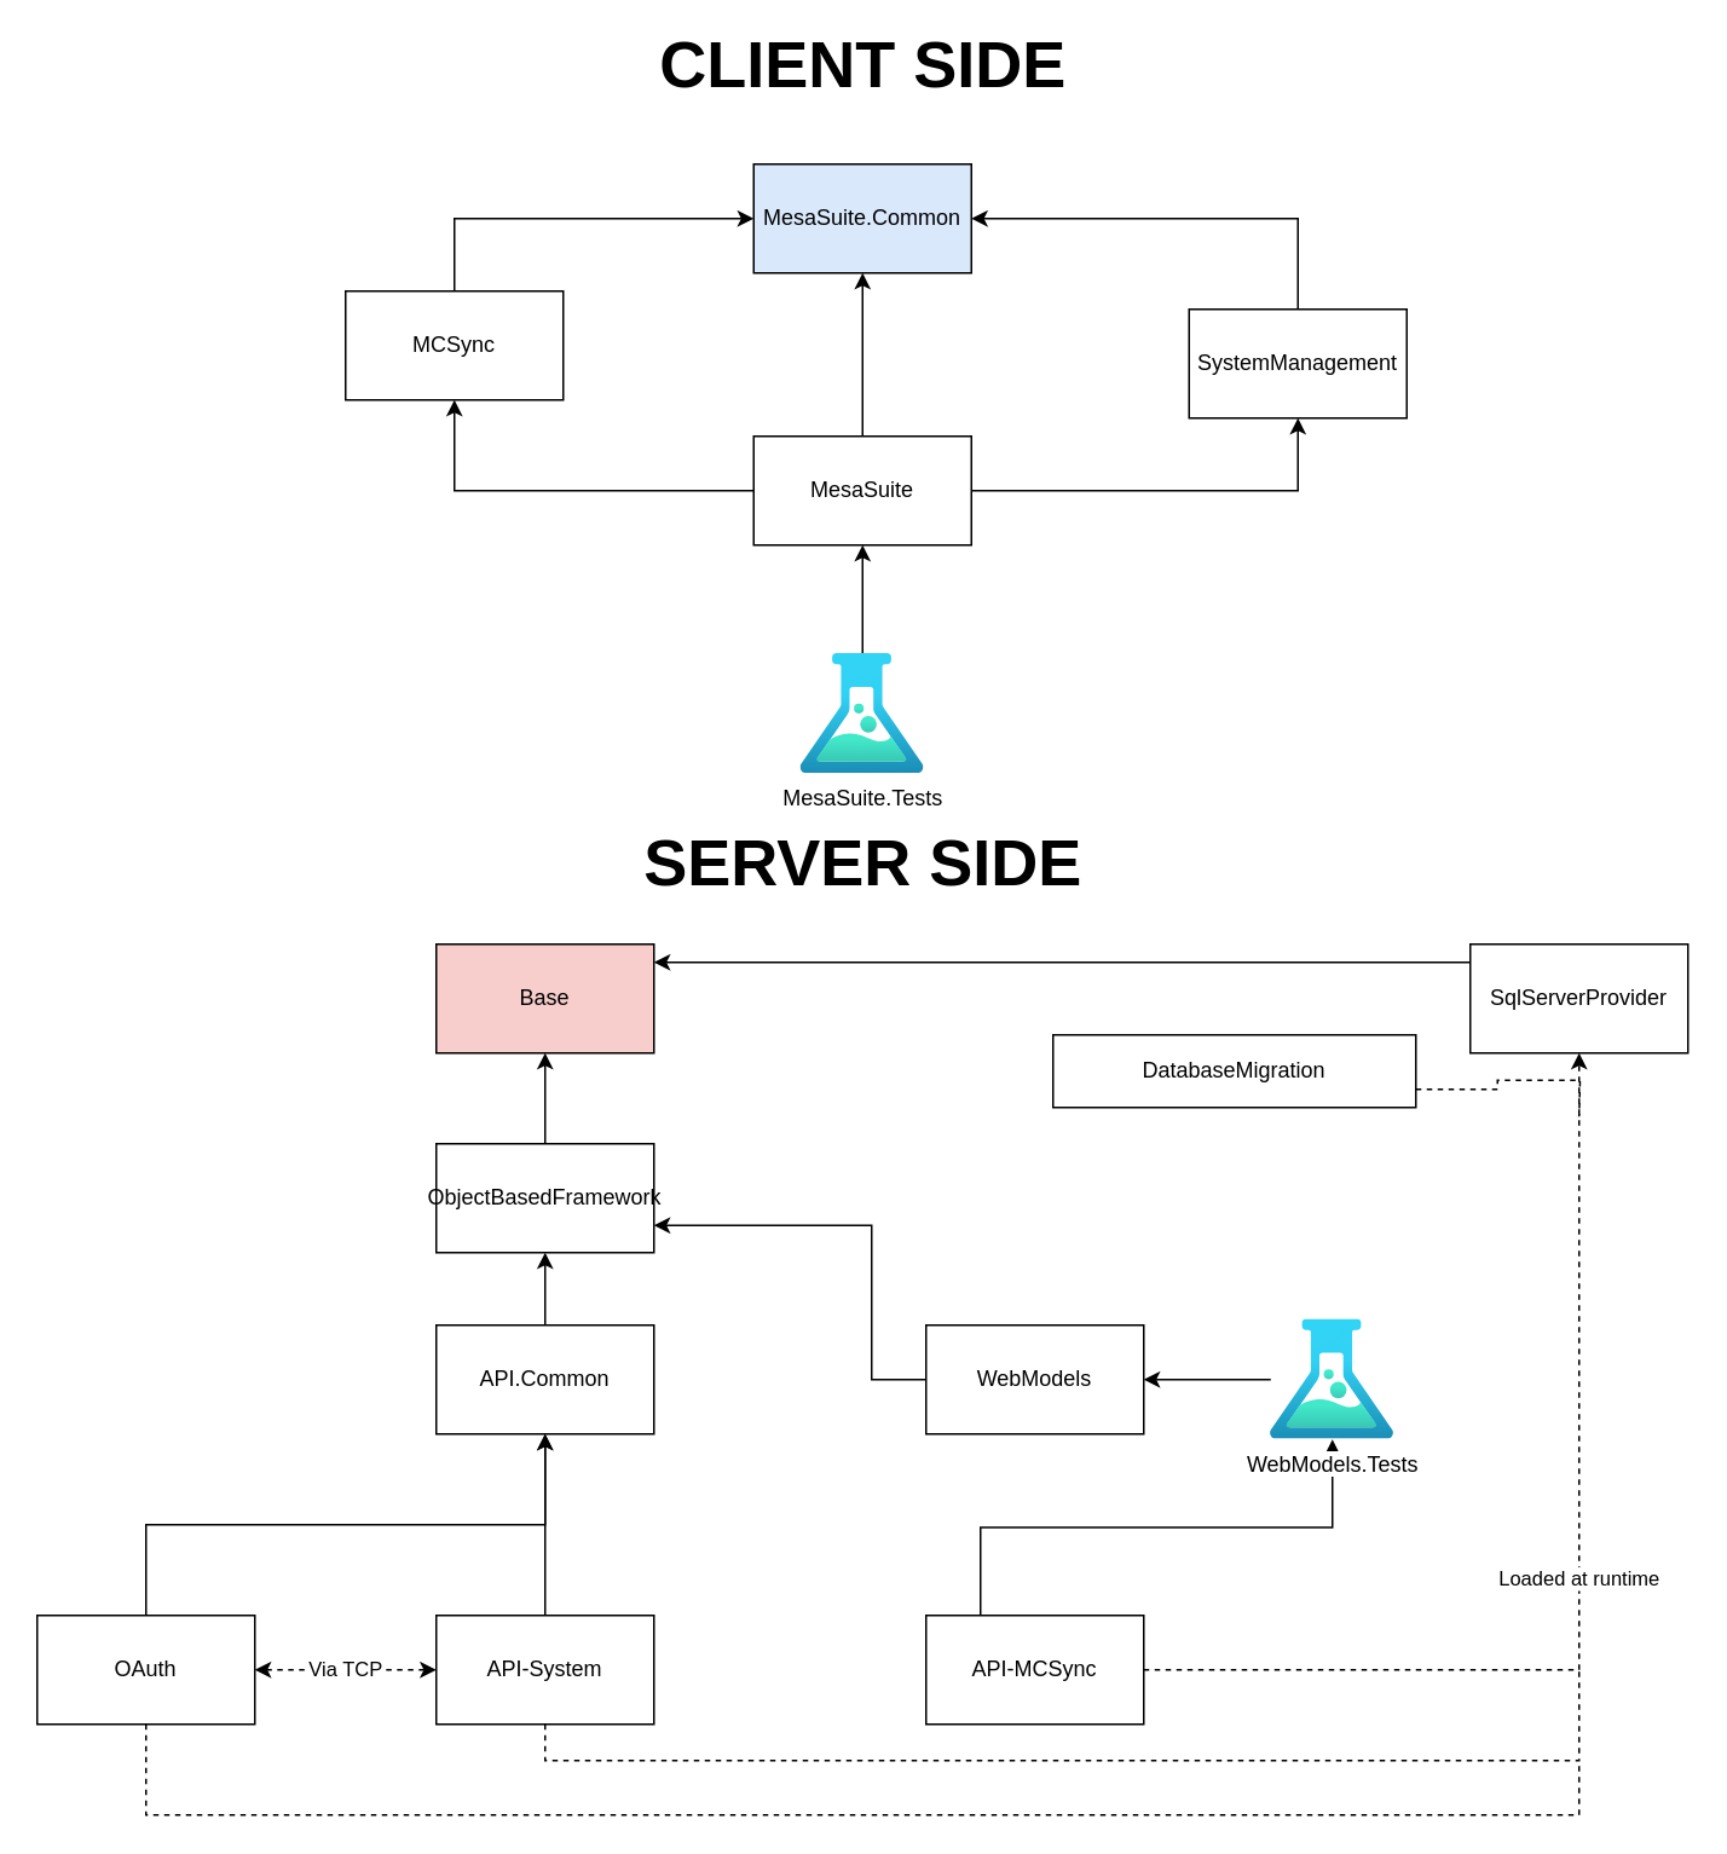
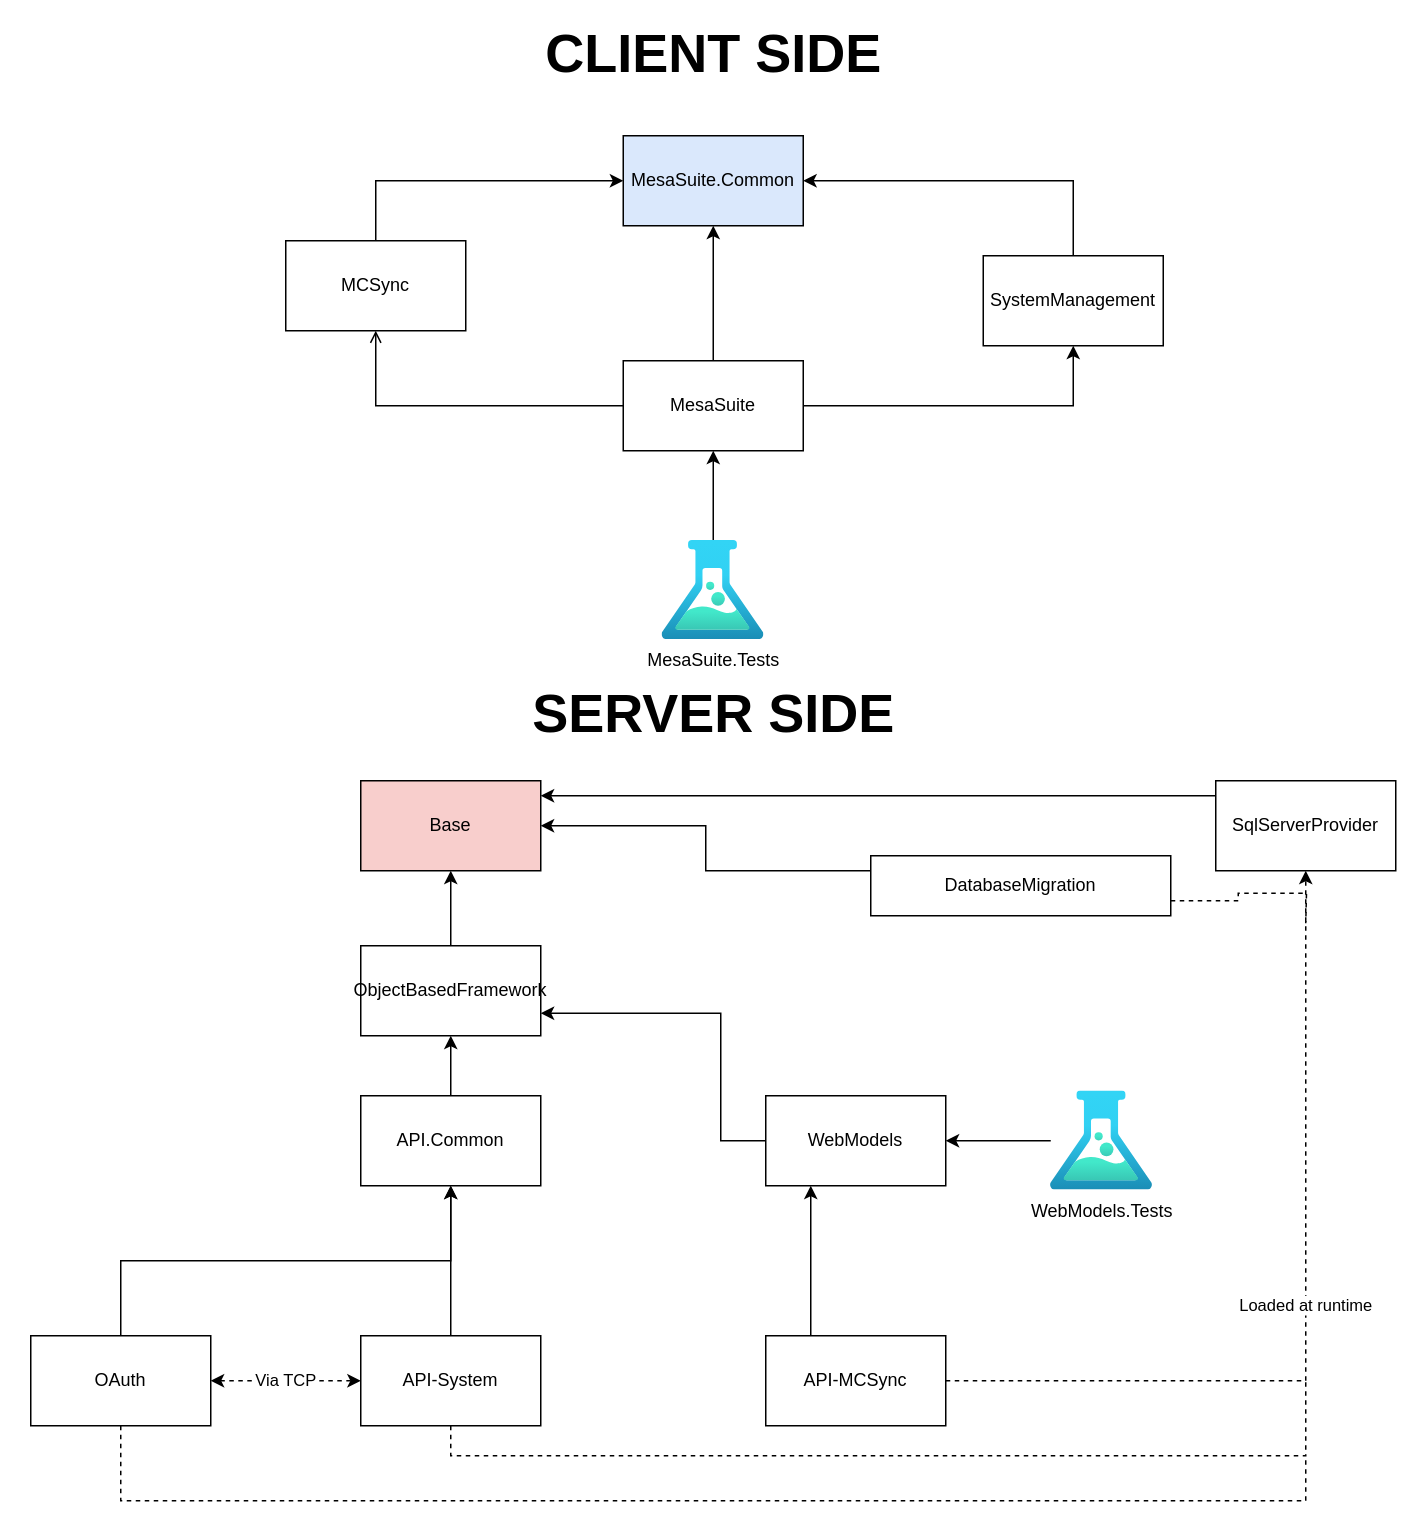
  <mxCell id="0" />
  <mxCell id="1" parent="0" />
  <mxCell id="2" value="MesaSuite.Common" style="rounded=0;whiteSpace=wrap;html=1;fillColor=#dae8fc;" vertex="1" parent="1"><mxGeometry x="415" y="90" width="120" height="60" as="geometry" /></mxCell>
  <mxCell id="3" style="edgeStyle=orthogonalEdgeStyle;rounded=0;orthogonalLoop=1;jettySize=auto;html=1;exitX=0.5;exitY=0;exitDx=0;exitDy=0;entryX=0.5;entryY=1;entryDx=0;entryDy=0;" edge="1" parent="1" source="6" target="2"><mxGeometry relative="1" as="geometry" /></mxCell>
- <mxCell id="4" style="edgeStyle=orthogonalEdgeStyle;rounded=0;orthogonalLoop=1;jettySize=auto;html=1;exitX=0;exitY=0.5;exitDx=0;exitDy=0;entryX=0.5;entryY=1;entryDx=0;entryDy=0;" edge="1" parent="1" source="6" target="8"><mxGeometry relative="1" as="geometry" /></mxCell>
+ <mxCell id="4" style="edgeStyle=orthogonalEdgeStyle;rounded=0;orthogonalLoop=1;jettySize=auto;html=1;exitX=0;exitY=0.5;exitDx=0;exitDy=0;entryX=0.5;entryY=1;entryDx=0;entryDy=0;endArrow=open;" edge="1" parent="1" source="6" target="8"><mxGeometry relative="1" as="geometry" /></mxCell>
  <mxCell id="5" style="edgeStyle=orthogonalEdgeStyle;rounded=0;orthogonalLoop=1;jettySize=auto;html=1;exitX=1;exitY=0.5;exitDx=0;exitDy=0;entryX=0.5;entryY=1;entryDx=0;entryDy=0;" edge="1" parent="1" source="6" target="10"><mxGeometry relative="1" as="geometry" /></mxCell>
  <mxCell id="6" value="MesaSuite" style="rounded=0;whiteSpace=wrap;html=1;" vertex="1" parent="1"><mxGeometry x="415" y="240" width="120" height="60" as="geometry" /></mxCell>
  <mxCell id="7" style="edgeStyle=orthogonalEdgeStyle;rounded=0;orthogonalLoop=1;jettySize=auto;html=1;entryX=0;entryY=0.5;entryDx=0;entryDy=0;exitX=0.5;exitY=0;exitDx=0;exitDy=0;" edge="1" parent="1" source="8" target="2"><mxGeometry relative="1" as="geometry" /></mxCell>
  <mxCell id="8" value="MCSync" style="rounded=0;whiteSpace=wrap;html=1;" vertex="1" parent="1"><mxGeometry x="190" y="160" width="120" height="60" as="geometry" /></mxCell>
  <mxCell id="9" style="edgeStyle=orthogonalEdgeStyle;rounded=0;orthogonalLoop=1;jettySize=auto;html=1;exitX=0.5;exitY=0;exitDx=0;exitDy=0;entryX=1;entryY=0.5;entryDx=0;entryDy=0;" edge="1" parent="1" source="10" target="2"><mxGeometry relative="1" as="geometry" /></mxCell>
  <mxCell id="10" value="SystemManagement" style="rounded=0;whiteSpace=wrap;html=1;" vertex="1" parent="1"><mxGeometry x="655" y="170" width="120" height="60" as="geometry" /></mxCell>
  <mxCell id="11" style="edgeStyle=orthogonalEdgeStyle;rounded=0;orthogonalLoop=1;jettySize=auto;html=1;entryX=0.5;entryY=1;entryDx=0;entryDy=0;" edge="1" parent="1" source="12" target="6"><mxGeometry relative="1" as="geometry" /></mxCell>
  <mxCell id="12" value="MesaSuite.Tests" style="aspect=fixed;html=1;points=[];align=center;image;fontSize=12;image=img/lib/azure2/general/Load_Test.svg;" vertex="1" parent="1"><mxGeometry x="441" y="360" width="68" height="66" as="geometry" /></mxCell>
  <mxCell id="13" value="" style="group" vertex="1" connectable="0" parent="1"><mxGeometry x="20" y="520" width="910" height="480" as="geometry" /></mxCell>
  <mxCell id="14" value="Base" style="rounded=0;whiteSpace=wrap;html=1;fillColor=#f8cecc;" vertex="1" parent="13"><mxGeometry x="220" width="120" height="60" as="geometry" /></mxCell>
  <mxCell id="15" style="edgeStyle=orthogonalEdgeStyle;rounded=0;orthogonalLoop=1;jettySize=auto;html=1;entryX=0.5;entryY=1;entryDx=0;entryDy=0;" edge="1" parent="13" source="16" target="14"><mxGeometry relative="1" as="geometry" /></mxCell>
  <mxCell id="16" value="ObjectBasedFramework" style="rounded=0;whiteSpace=wrap;html=1;" vertex="1" parent="13"><mxGeometry x="220" y="110" width="120" height="60" as="geometry" /></mxCell>
  <mxCell id="17" style="edgeStyle=orthogonalEdgeStyle;rounded=0;orthogonalLoop=1;jettySize=auto;html=1;exitX=0.5;exitY=0;exitDx=0;exitDy=0;entryX=0.5;entryY=1;entryDx=0;entryDy=0;" edge="1" parent="13" source="18" target="16"><mxGeometry relative="1" as="geometry" /></mxCell>
  <mxCell id="18" value="API.Common" style="rounded=0;whiteSpace=wrap;html=1;" vertex="1" parent="13"><mxGeometry x="220" y="210" width="120" height="60" as="geometry" /></mxCell>
  <mxCell id="19" value="API-MCSync" style="rounded=0;whiteSpace=wrap;html=1;" vertex="1" parent="13"><mxGeometry x="490" y="370" width="120" height="60" as="geometry" /></mxCell>
  <mxCell id="20" style="edgeStyle=orthogonalEdgeStyle;rounded=0;orthogonalLoop=1;jettySize=auto;html=1;exitX=0;exitY=0.5;exitDx=0;exitDy=0;entryX=1;entryY=0.75;entryDx=0;entryDy=0;" edge="1" parent="13" source="21" target="16"><mxGeometry relative="1" as="geometry"><Array as="points"><mxPoint x="460" y="240" /><mxPoint x="460" y="155" /></Array></mxGeometry></mxCell>
  <mxCell id="21" value="WebModels" style="rounded=0;whiteSpace=wrap;html=1;" vertex="1" parent="13"><mxGeometry x="490" y="210" width="120" height="60" as="geometry" /></mxCell>
- <mxCell id="22" style="edgeStyle=orthogonalEdgeStyle;rounded=0;orthogonalLoop=1;jettySize=auto;html=1;exitX=0.25;exitY=0;exitDx=0;exitDy=0;" edge="1" parent="13" source="19" target="31"><mxGeometry relative="1" as="geometry" /></mxCell>
+ <mxCell id="22" style="edgeStyle=orthogonalEdgeStyle;rounded=0;orthogonalLoop=1;jettySize=auto;html=1;exitX=0.25;exitY=0;exitDx=0;exitDy=0;entryX=0.25;entryY=1;entryDx=0;entryDy=0;" edge="1" parent="13" source="19" target="21"><mxGeometry relative="1" as="geometry" /></mxCell>
  <mxCell id="23" style="edgeStyle=orthogonalEdgeStyle;rounded=0;orthogonalLoop=1;jettySize=auto;html=1;" edge="1" parent="13" source="25"><mxGeometry relative="1" as="geometry"><mxPoint x="280" y="270" as="targetPoint" /></mxGeometry></mxCell>
  <mxCell id="24" style="edgeStyle=orthogonalEdgeStyle;rounded=0;orthogonalLoop=1;jettySize=auto;html=1;exitX=0.5;exitY=1;exitDx=0;exitDy=0;dashed=1;endArrow=none;endFill=0;" edge="1" parent="13" source="25"><mxGeometry relative="1" as="geometry"><mxPoint x="850" y="400" as="targetPoint" /><Array as="points"><mxPoint x="280" y="450" /><mxPoint x="850" y="450" /></Array></mxGeometry></mxCell>
  <mxCell id="25" value="API-System" style="rounded=0;whiteSpace=wrap;html=1;" vertex="1" parent="13"><mxGeometry x="220" y="370" width="120" height="60" as="geometry" /></mxCell>
  <mxCell id="26" style="edgeStyle=orthogonalEdgeStyle;rounded=0;orthogonalLoop=1;jettySize=auto;html=1;exitX=0.5;exitY=0;exitDx=0;exitDy=0;entryX=0.5;entryY=1;entryDx=0;entryDy=0;" edge="1" parent="13" source="29" target="18"><mxGeometry relative="1" as="geometry" /></mxCell>
  <mxCell id="27" style="edgeStyle=orthogonalEdgeStyle;rounded=0;orthogonalLoop=1;jettySize=auto;html=1;exitX=0.5;exitY=1;exitDx=0;exitDy=0;dashed=1;endArrow=none;endFill=0;" edge="1" parent="13" source="29"><mxGeometry relative="1" as="geometry"><mxPoint x="850" y="450" as="targetPoint" /><Array as="points"><mxPoint x="60" y="480" /><mxPoint x="850" y="480" /></Array></mxGeometry></mxCell>
  <mxCell id="28" value="Via TCP" style="edgeStyle=orthogonalEdgeStyle;rounded=0;orthogonalLoop=1;jettySize=auto;html=1;exitX=1;exitY=0.5;exitDx=0;exitDy=0;entryX=0;entryY=0.5;entryDx=0;entryDy=0;dashed=1;endArrow=classic;endFill=1;startArrow=classic;startFill=1;" edge="1" parent="13" source="29" target="25"><mxGeometry relative="1" as="geometry" /></mxCell>
  <mxCell id="29" value="OAuth" style="rounded=0;whiteSpace=wrap;html=1;" vertex="1" parent="13"><mxGeometry y="370" width="120" height="60" as="geometry" /></mxCell>
  <mxCell id="30" style="edgeStyle=orthogonalEdgeStyle;rounded=0;orthogonalLoop=1;jettySize=auto;html=1;entryX=1;entryY=0.5;entryDx=0;entryDy=0;" edge="1" parent="13" source="31" target="21"><mxGeometry relative="1" as="geometry" /></mxCell>
  <mxCell id="31" value="WebModels.Tests" style="aspect=fixed;html=1;points=[];align=center;image;fontSize=12;image=img/lib/azure2/general/Load_Test.svg;" vertex="1" parent="13"><mxGeometry x="680" y="207" width="68" height="66" as="geometry" /></mxCell>
  <mxCell id="32" value="" style="edgeStyle=orthogonalEdgeStyle;rounded=0;orthogonalLoop=1;jettySize=auto;html=1;exitX=0;exitY=0.5;exitDx=0;exitDy=0;" edge="1" parent="13" source="33"><mxGeometry relative="1" as="geometry"><mxPoint x="340" y="10" as="targetPoint" /><Array as="points"><mxPoint x="790" y="10" /><mxPoint x="340" y="10" /></Array></mxGeometry></mxCell>
  <mxCell id="33" value="SqlServerProvider" style="rounded=0;whiteSpace=wrap;html=1;" vertex="1" parent="13"><mxGeometry x="790" width="120" height="60" as="geometry" /></mxCell>
  <mxCell id="34" value="Loaded at runtime" style="edgeStyle=orthogonalEdgeStyle;rounded=0;orthogonalLoop=1;jettySize=auto;html=1;exitX=1;exitY=0.5;exitDx=0;exitDy=0;entryX=0.5;entryY=1;entryDx=0;entryDy=0;dashed=1;" edge="1" parent="13" source="19" target="33"><mxGeometry relative="1" as="geometry" /></mxCell>
+ <mxCell id="35" style="edgeStyle=orthogonalEdgeStyle;rounded=0;orthogonalLoop=1;jettySize=auto;html=1;exitX=0;exitY=0.25;exitDx=0;exitDy=0;entryX=1;entryY=0.5;entryDx=0;entryDy=0;endArrow=classic;endFill=1;" edge="1" parent="13" source="37" target="14"><mxGeometry relative="1" as="geometry" /></mxCell>
  <mxCell id="36" style="edgeStyle=orthogonalEdgeStyle;rounded=0;orthogonalLoop=1;jettySize=auto;html=1;exitX=1;exitY=0.75;exitDx=0;exitDy=0;endArrow=none;endFill=0;dashed=1;" edge="1" parent="13" source="37"><mxGeometry relative="1" as="geometry"><mxPoint x="850" y="95" as="targetPoint" /></mxGeometry></mxCell>
  <mxCell id="37" value="DatabaseMigration" style="rounded=0;whiteSpace=wrap;html=1;" vertex="1" parent="13"><mxGeometry x="560" y="50" width="200" height="40" as="geometry" /></mxCell>
  <mxCell id="38" value="&lt;font style=&quot;font-size: 36px&quot;&gt;&lt;b&gt;SERVER SIDE&lt;/b&gt;&lt;/font&gt;" style="text;html=1;align=center;verticalAlign=middle;resizable=0;points=[];autosize=1;strokeColor=none;" vertex="1" parent="1"><mxGeometry x="345" y="460" width="260" height="30" as="geometry" /></mxCell>
  <mxCell id="39" value="&lt;font style=&quot;font-size: 36px&quot;&gt;&lt;b&gt;CLIENT SIDE&lt;/b&gt;&lt;/font&gt;" style="text;html=1;align=center;verticalAlign=middle;resizable=0;points=[];autosize=1;strokeColor=none;" vertex="1" parent="1"><mxGeometry x="355" y="20" width="240" height="30" as="geometry" /></mxCell>
